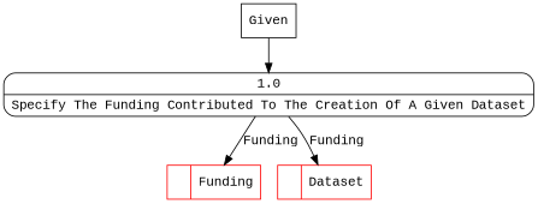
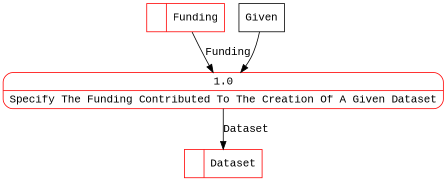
  digraph {
    fontname="Liberation Mono"
    node [fontname="Liberation Mono" shape=record]
    edge [fontname="Liberation Mono"]
    n1 [color=red label="<f0>  |<f1> Funding "]
    n2 [color=red label="<f0>  |<f1> Dataset "]
    n3 [label=Given shape=box]
-   n4 [label="{<f0> 1.0|<f1> Specify The Funding Contributed To The Creation Of A Given Dataset }" shape=Mrecord]
+   n4 [label="{<f0> 1.0|<f1> Specify The Funding Contributed To The Creation Of A Given Dataset }" shape=Mrecord color=red]
    n3 -> n4
-   n4 -> n1 [label=Funding]
-   n4 -> n2 [label=Funding]
+   n1 -> n4 [label=Funding]
+   n4 -> n2 [label=Dataset]
  }
